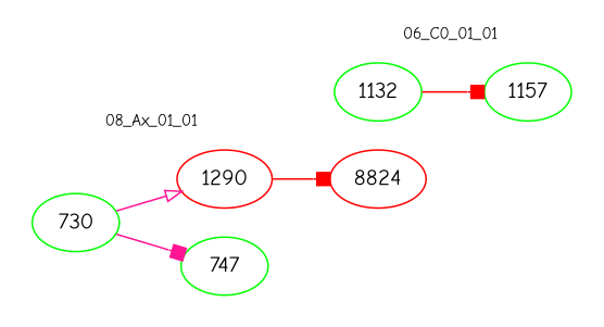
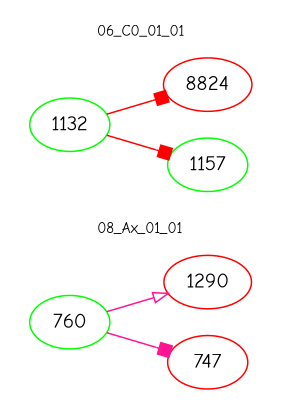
  digraph {
    fontname="Comic Neue"
    rankdir=LR
    node [color=green fontname="Comic Neue"]
    edge [arrowhead=box color=deeppink fontname="Comic Neue"]
-   n1 [label=730]
-   n2 [label=747]
+   n1 [label=760]
+   n2 [color=red label=747]
    n3 [color=red label=1290]
    n4 [label=1132]
    n5 [label=1157]
    n6 [color=red label=8824]
    subgraph cluster_1 {
      color=white
      fontsize=10
      label="08_Ax_01_01"
      n1
      n2
      n3
    }
    subgraph cluster_2 {
      color=white
      fontsize=10
      label="06_C0_01_01"
      n4
      n5
      n6
    }
    n1 -> n2
    n1 -> n3 [arrowhead=onormal]
    n4 -> n5 [color=red]
-   n3 -> n6 [color=red]
+   n4 -> n6 [color=red]
  }
